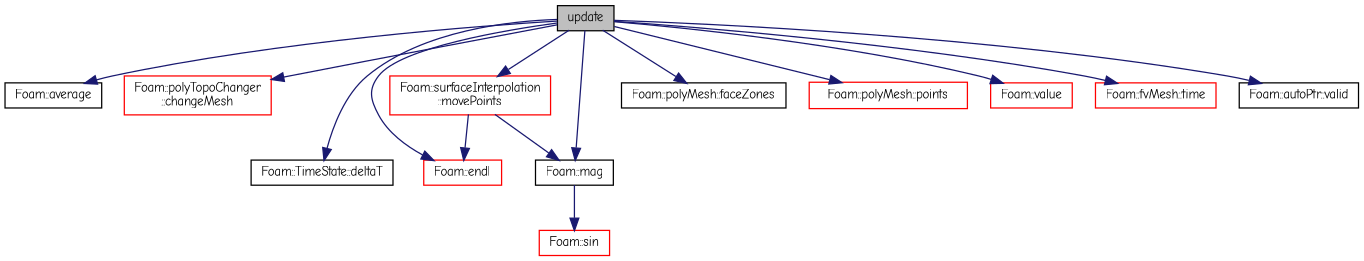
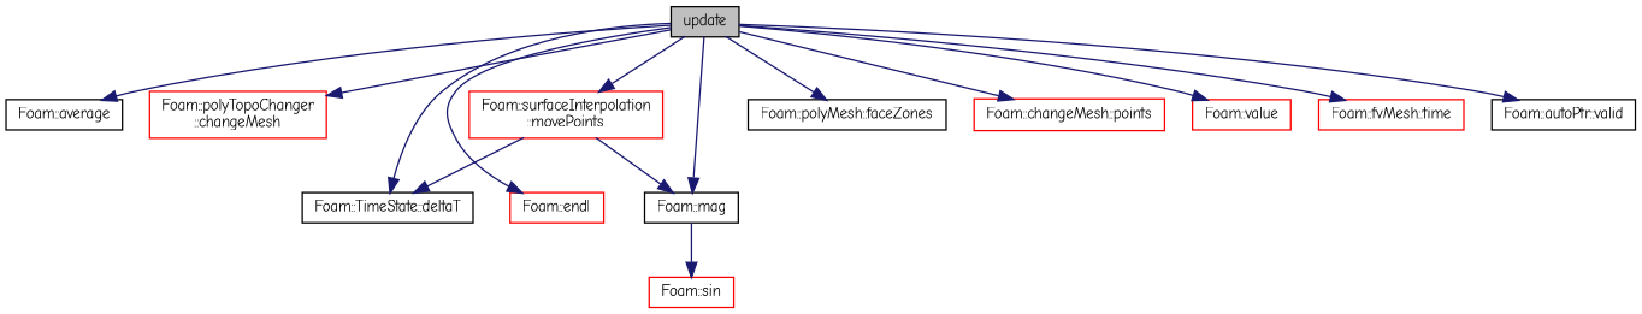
  digraph {
    fontname="Comic Neue"
    rankdir=TB
    node [color=red fontname="Comic Neue" fontsize=10 shape=record]
    edge [color=midnightblue fontname="Comic Neue" fontsize=10 labelfontname=Helvetica labelfontsize=10 style=solid]
    n1 [color=black fillcolor=grey75 fontcolor=black height=0.2 label=update style=filled width=0.4]
    n2 [color=black height=0.2 label="Foam::average" width=0.4]
    n3 [height=0.2 label="Foam::polyTopoChanger\l::changeMesh" width=0.4]
    n4 [color=black height=0.2 label="Foam::TimeState::deltaT" width=0.4]
    n5 [height=0.2 label="Foam::endl" width=0.4]
    n6 [color=black height=0.2 label="Foam::polyMesh::faceZones" width=0.4]
    n7 [color=black height=0.2 label="Foam::mag" width=0.4]
    n8 [height=0.2 label="Foam::surfaceInterpolation\l::movePoints" width=0.4]
-   n9 [height=0.2 label="Foam::polyMesh::points" width=0.4]
+   n9 [height=0.2 label="Foam::changeMesh::points" width=0.4]
    n10 [height=0.2 label="Foam::value" width=0.4]
    n11 [height=0.2 label="Foam::fvMesh::time" width=0.4]
    n12 [color=black height=0.2 label="Foam::autoPtr::valid" width=0.4]
    n13 [height=0.2 label="Foam::sin" width=0.4]
    n1 -> n2
    n1 -> n3
    n1 -> n4
    n1 -> n5
    n1 -> n6
    n1 -> n7
    n1 -> n8
    n1 -> n9
    n1 -> n10
    n1 -> n11
    n1 -> n12
    n7 -> n13
-   n8 -> n5
+   n8 -> n4
    n8 -> n7
  }
